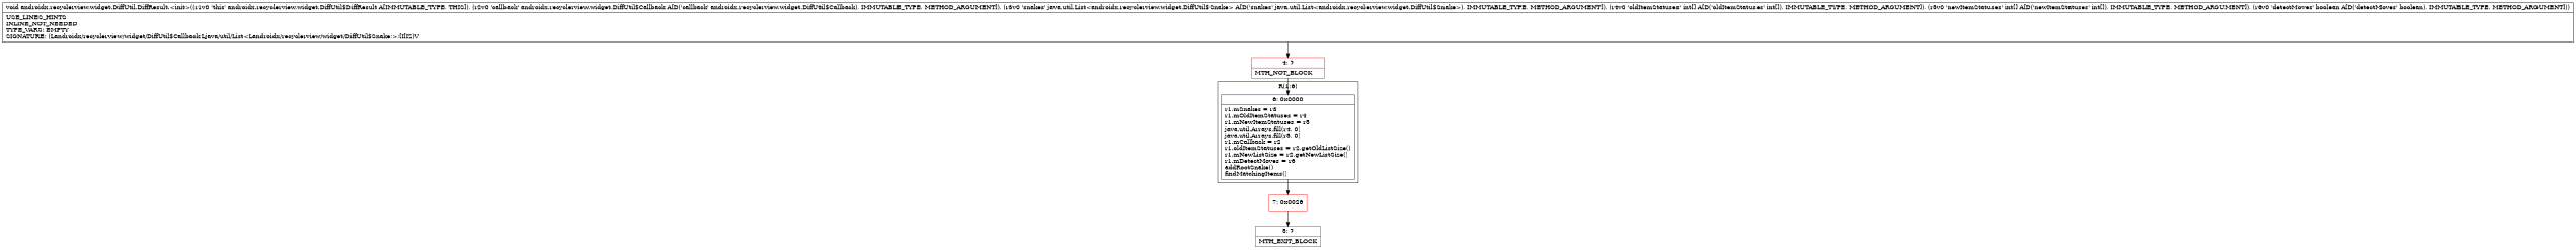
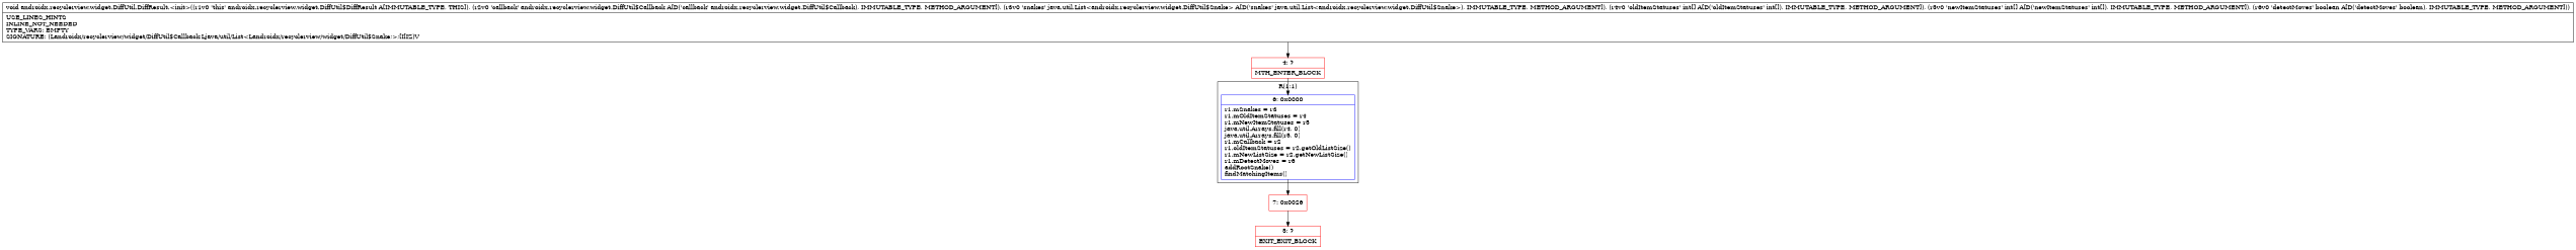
  digraph {
    node [color=red shape=record]
    n1 [color=blue label="{6\:\ 0x0000|r1.mSnakes = r3\lr1.mOldItemStatuses = r4\lr1.mNewItemStatuses = r5\ljava.util.Arrays.fill(r4, 0)\ljava.util.Arrays.fill(r5, 0)\lr1.mCallback = r2\lr1.oldItemStatuses = r2.getOldListSize()\lr1.mNewListSize = r2.getNewListSize()\lr1.mDetectMoves = r6\laddRootSnake()\lfindMatchingItems()\l}"]
    n2 [label="{7\:\ 0x0026}"]
-   n3 [label="{5\:\ ?|MTH_EXIT_BLOCK\l}"]
-   n4 [label="{4\:\ ?|MTH_NOT_BLOCK\l}"]
+   n3 [label="{5\:\ ?|EXIT_EXIT_BLOCK\l}"]
+   n4 [label="{4\:\ ?|MTH_ENTER_BLOCK\l}"]
    n5 [label="{void androidx.recyclerview.widget.DiffUtil.DiffResult.\<init\>((r1v0 'this' androidx.recyclerview.widget.DiffUtil$DiffResult A[IMMUTABLE_TYPE, THIS]), (r2v0 'callback' androidx.recyclerview.widget.DiffUtil$Callback A[D('callback' androidx.recyclerview.widget.DiffUtil$Callback), IMMUTABLE_TYPE, METHOD_ARGUMENT]), (r3v0 'snakes' java.util.List\<androidx.recyclerview.widget.DiffUtil$Snake\> A[D('snakes' java.util.List\<androidx.recyclerview.widget.DiffUtil$Snake\>), IMMUTABLE_TYPE, METHOD_ARGUMENT]), (r4v0 'oldItemStatuses' int[] A[D('oldItemStatuses' int[]), IMMUTABLE_TYPE, METHOD_ARGUMENT]), (r5v0 'newItemStatuses' int[] A[D('newItemStatuses' int[]), IMMUTABLE_TYPE, METHOD_ARGUMENT]), (r6v0 'detectMoves' boolean A[D('detectMoves' boolean), IMMUTABLE_TYPE, METHOD_ARGUMENT]))  | USE_LINES_HINTS\lINLINE_NOT_NEEDED\lTYPE_VARS: EMPTY\lSIGNATURE: (Landroidx\/recyclerview\/widget\/DiffUtil$Callback;Ljava\/util\/List\<Landroidx\/recyclerview\/widget\/DiffUtil$Snake;\>;[I[IZ)V\l}" color=""]
    subgraph cluster_1 {
-     label="R(1:6)"
+     label="R(1:1)"
      n1
    }
    n1 -> n2
    n2 -> n3
    n4 -> n1
    n5 -> n4
  }
